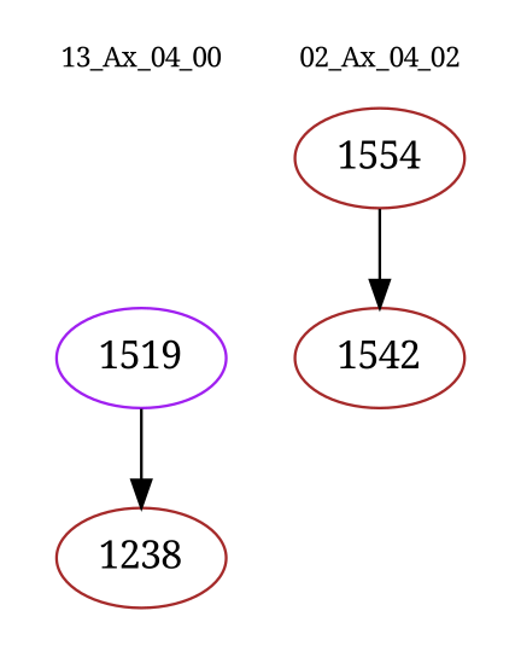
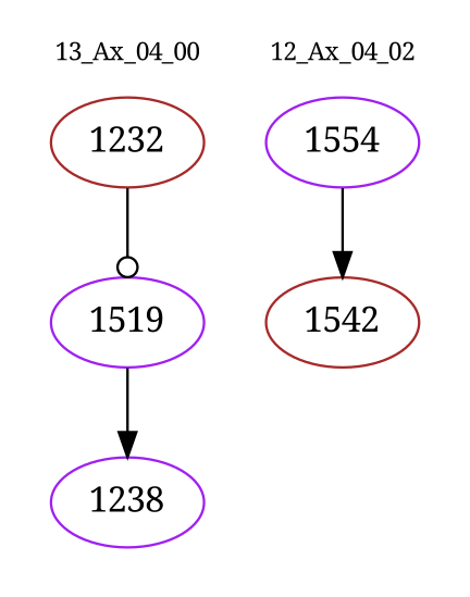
  digraph {
    fontname="Noto Serif"
    node [color=purple fontname="Noto Serif"]
    edge [arrowhead=normal color=black fontname="Noto Serif"]
+   n1 [color=brown label=1232]
    n2 [label=1519]
-   n3 [color=brown label=1238]
-   n4 [color=brown label=1554]
+   n3 [label=1238]
+   n4 [label=1554]
    n5 [color=brown label=1542]
    subgraph cluster_1 {
      color=white
      fontsize=10
      label="13_Ax_04_00"
+     n1
      n2
      n3
    }
    subgraph cluster_2 {
      color=white
      fontsize=10
-     label="02_Ax_04_02"
+     label="12_Ax_04_02"
      n4
      n5
    }
+   n1 -> n2 [arrowhead=odot]
    n2 -> n3
    n4 -> n5
  }
